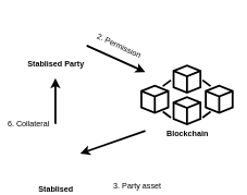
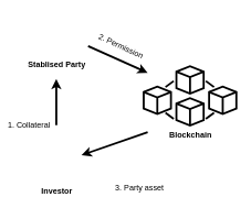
  <mxCell id="0" />
  <mxCell id="1" parent="0" />
  <mxCell id="2" value="3. Party asset" style="shape=image;html=1;verticalAlign=top;verticalLabelPosition=bottom;labelBackgroundColor=#ffffff;imageAspect=0;aspect=fixed;image=https://cdn2.iconfinder.com/data/icons/line-hero-essentials/32/Essentials_money_cash-128.png" parent="1" vertex="1"><mxGeometry x="182.5" y="217" width="54" height="54" as="geometry" /></mxCell>
- <mxCell id="3" value="6. Collateral" style="shape=image;html=1;verticalAlign=top;verticalLabelPosition=bottom;labelBackgroundColor=#ffffff;imageAspect=0;aspect=fixed;image=https://cdn1.iconfinder.com/data/icons/financial-45/24/diamond-128.png;strokeWidth=1;" parent="1" vertex="1"><mxGeometry x="20" y="130" width="45" height="45" as="geometry" /></mxCell>
+ <mxCell id="3" value="1. Collateral" style="shape=image;html=1;verticalAlign=top;verticalLabelPosition=bottom;labelBackgroundColor=#ffffff;imageAspect=0;aspect=fixed;image=https://cdn1.iconfinder.com/data/icons/financial-45/24/diamond-128.png;strokeWidth=1;" parent="1" vertex="1"><mxGeometry x="20" y="130" width="45" height="45" as="geometry" /></mxCell>
  <mxCell id="4" value="" style="group;strokeWidth=2;fontStyle=1" parent="1" vertex="1" connectable="0"><mxGeometry x="216.5" y="100" width="140" height="100" as="geometry" /></mxCell>
  <mxCell id="5" value="" style="html=1;verticalLabelPosition=bottom;align=center;labelBackgroundColor=#ffffff;verticalAlign=top;strokeWidth=3;strokeColor=#000000;shadow=0;dashed=0;shape=mxgraph.ios7.icons.cube;" parent="4" vertex="1"><mxGeometry y="30.833" width="41.176" height="41.667" as="geometry" /></mxCell>
  <mxCell id="6" value="" style="html=1;verticalLabelPosition=bottom;align=center;labelBackgroundColor=#ffffff;verticalAlign=top;strokeWidth=3;strokeColor=#000000;shadow=0;dashed=0;shape=mxgraph.ios7.icons.cube;" parent="4" vertex="1"><mxGeometry x="49.412" width="41.176" height="41.667" as="geometry" /></mxCell>
  <mxCell id="7" value="Blockchain" style="html=1;verticalLabelPosition=bottom;align=center;labelBackgroundColor=#ffffff;verticalAlign=top;strokeWidth=3;strokeColor=#000000;shadow=0;dashed=0;shape=mxgraph.ios7.icons.cube;fontStyle=1" parent="4" vertex="1"><mxGeometry x="49.412" y="48.333" width="41.176" height="41.667" as="geometry" /></mxCell>
  <mxCell id="8" value="" style="html=1;verticalLabelPosition=bottom;align=center;labelBackgroundColor=#ffffff;verticalAlign=top;strokeWidth=3;strokeColor=#000000;shadow=0;dashed=0;shape=mxgraph.ios7.icons.cube;" parent="4" vertex="1"><mxGeometry x="98.824" y="30.833" width="41.176" height="41.667" as="geometry" /></mxCell>
  <mxCell id="9" value="" style="endArrow=none;html=1;strokeWidth=3;" parent="4" edge="1"><mxGeometry width="50" height="50" relative="1" as="geometry"><mxPoint x="32.941" y="31.667" as="sourcePoint" /><mxPoint x="45.294" y="22.5" as="targetPoint" /></mxGeometry></mxCell>
  <mxCell id="10" value="" style="endArrow=none;html=1;strokeWidth=3;" parent="4" edge="1"><mxGeometry width="50" height="50" relative="1" as="geometry"><mxPoint x="93.882" y="80" as="sourcePoint" /><mxPoint x="106.235" y="70.833" as="targetPoint" /></mxGeometry></mxCell>
  <mxCell id="11" value="" style="endArrow=none;html=1;strokeWidth=3;" parent="4" edge="1"><mxGeometry width="50" height="50" relative="1" as="geometry"><mxPoint x="93.882" y="22.5" as="sourcePoint" /><mxPoint x="106.235" y="31.667" as="targetPoint" /></mxGeometry></mxCell>
  <mxCell id="12" value="" style="endArrow=none;html=1;strokeWidth=3;" parent="4" edge="1"><mxGeometry width="50" height="50" relative="1" as="geometry"><mxPoint x="32.941" y="70.833" as="sourcePoint" /><mxPoint x="45.294" y="80.0" as="targetPoint" /></mxGeometry></mxCell>
  <mxCell id="13" value="" style="endArrow=classic;html=1;strokeWidth=3;" parent="1" edge="1"><mxGeometry width="50" height="50" relative="1" as="geometry"><mxPoint x="222.5" y="200" as="sourcePoint" /><mxPoint x="122.5" y="235" as="targetPoint" /></mxGeometry></mxCell>
- <mxCell id="14" value="Stablised" style="shape=image;html=1;verticalAlign=top;verticalLabelPosition=bottom;labelBackgroundColor=#ffffff;imageAspect=0;aspect=fixed;image=https://cdn0.iconfinder.com/data/icons/elasto-online-store/26/00-ELASTOFONT-STORE-READY_user-128.png;strokeColor=#000000;strokeWidth=1;imageBackground=none;fontStyle=1" parent="1" vertex="1"><mxGeometry x="52.5" y="212" width="64" height="64" as="geometry" /></mxCell>
+ <mxCell id="14" value="Investor" style="shape=image;html=1;verticalAlign=top;verticalLabelPosition=bottom;labelBackgroundColor=#ffffff;imageAspect=0;aspect=fixed;image=https://cdn0.iconfinder.com/data/icons/elasto-online-store/26/00-ELASTOFONT-STORE-READY_user-128.png;strokeColor=#000000;strokeWidth=1;imageBackground=none;fontStyle=1" parent="1" vertex="1"><mxGeometry x="52.5" y="212" width="64" height="64" as="geometry" /></mxCell>
  <mxCell id="15" value="Stablised Party" style="shape=image;html=1;verticalAlign=top;verticalLabelPosition=bottom;labelBackgroundColor=#ffffff;imageAspect=0;aspect=fixed;image=https://cdn0.iconfinder.com/data/icons/elasto-online-store/26/00-ELASTOFONT-STORE-READY_user-128.png;strokeColor=#000000;strokeWidth=1;imageBackground=none;fontStyle=1" vertex="1" parent="1"><mxGeometry x="52.5" y="20" width="64" height="64" as="geometry" /></mxCell>
  <mxCell id="16" value="" style="endArrow=classic;html=1;strokeWidth=3;" edge="1" parent="1"><mxGeometry width="50" height="50" relative="1" as="geometry"><mxPoint x="84.5" y="189.5" as="sourcePoint" /><mxPoint x="84.5" y="119.5" as="targetPoint" /></mxGeometry></mxCell>
  <mxCell id="17" value="" style="endArrow=classic;html=1;strokeWidth=3;" edge="1" parent="1"><mxGeometry width="50" height="50" relative="1" as="geometry"><mxPoint x="132.5" y="69.5" as="sourcePoint" /><mxPoint x="222.5" y="110" as="targetPoint" /></mxGeometry></mxCell>
  <mxCell id="18" value="2. Permission" style="text;html=1;strokeColor=none;fillColor=none;align=center;verticalAlign=middle;whiteSpace=wrap;rounded=0;rotation=25;" vertex="1" parent="1"><mxGeometry x="141" y="60" width="83" height="20" as="geometry" /></mxCell>
